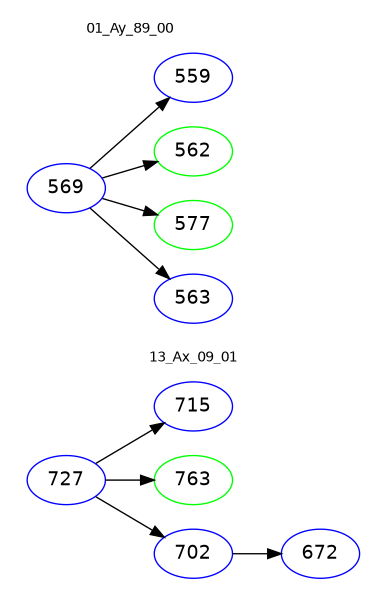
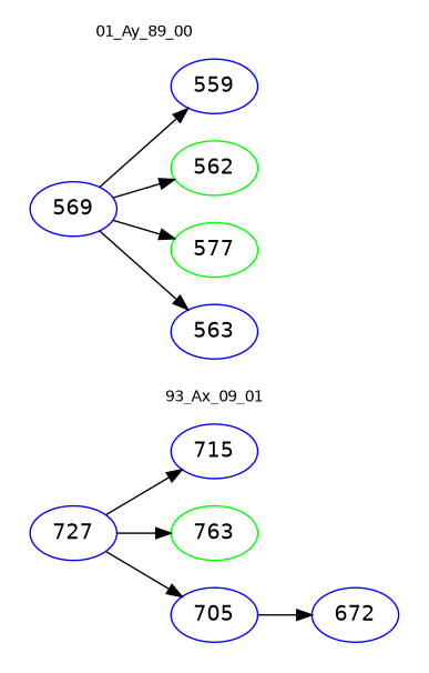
  digraph {
    fontname="DejaVu Sans"
    rankdir=LR
    node [color=blue fontname="DejaVu Sans"]
    edge [color=black fontname="DejaVu Sans"]
    n1 [label=727]
-   n2 [label=702]
+   n2 [label=705]
    n3 [color=green label=763]
    n4 [label=715]
    n5 [label=672]
    n6 [label=569]
    n7 [label=563]
    n8 [color=green label=577]
    n9 [color=green label=562]
    n10 [label=559]
    subgraph cluster_1 {
      color=white
      fontsize=10
-     label="13_Ax_09_01"
+     label="93_Ax_09_01"
      n1
      n2
      n3
      n4
      n5
    }
    subgraph cluster_2 {
      color=white
      fontsize=10
      label="01_Ay_89_00"
      n6
      n7
      n8
      n9
      n10
    }
    n1 -> n2
    n1 -> n3
    n1 -> n4
    n2 -> n5
    n6 -> n7
    n6 -> n8
    n6 -> n9
    n6 -> n10
  }
